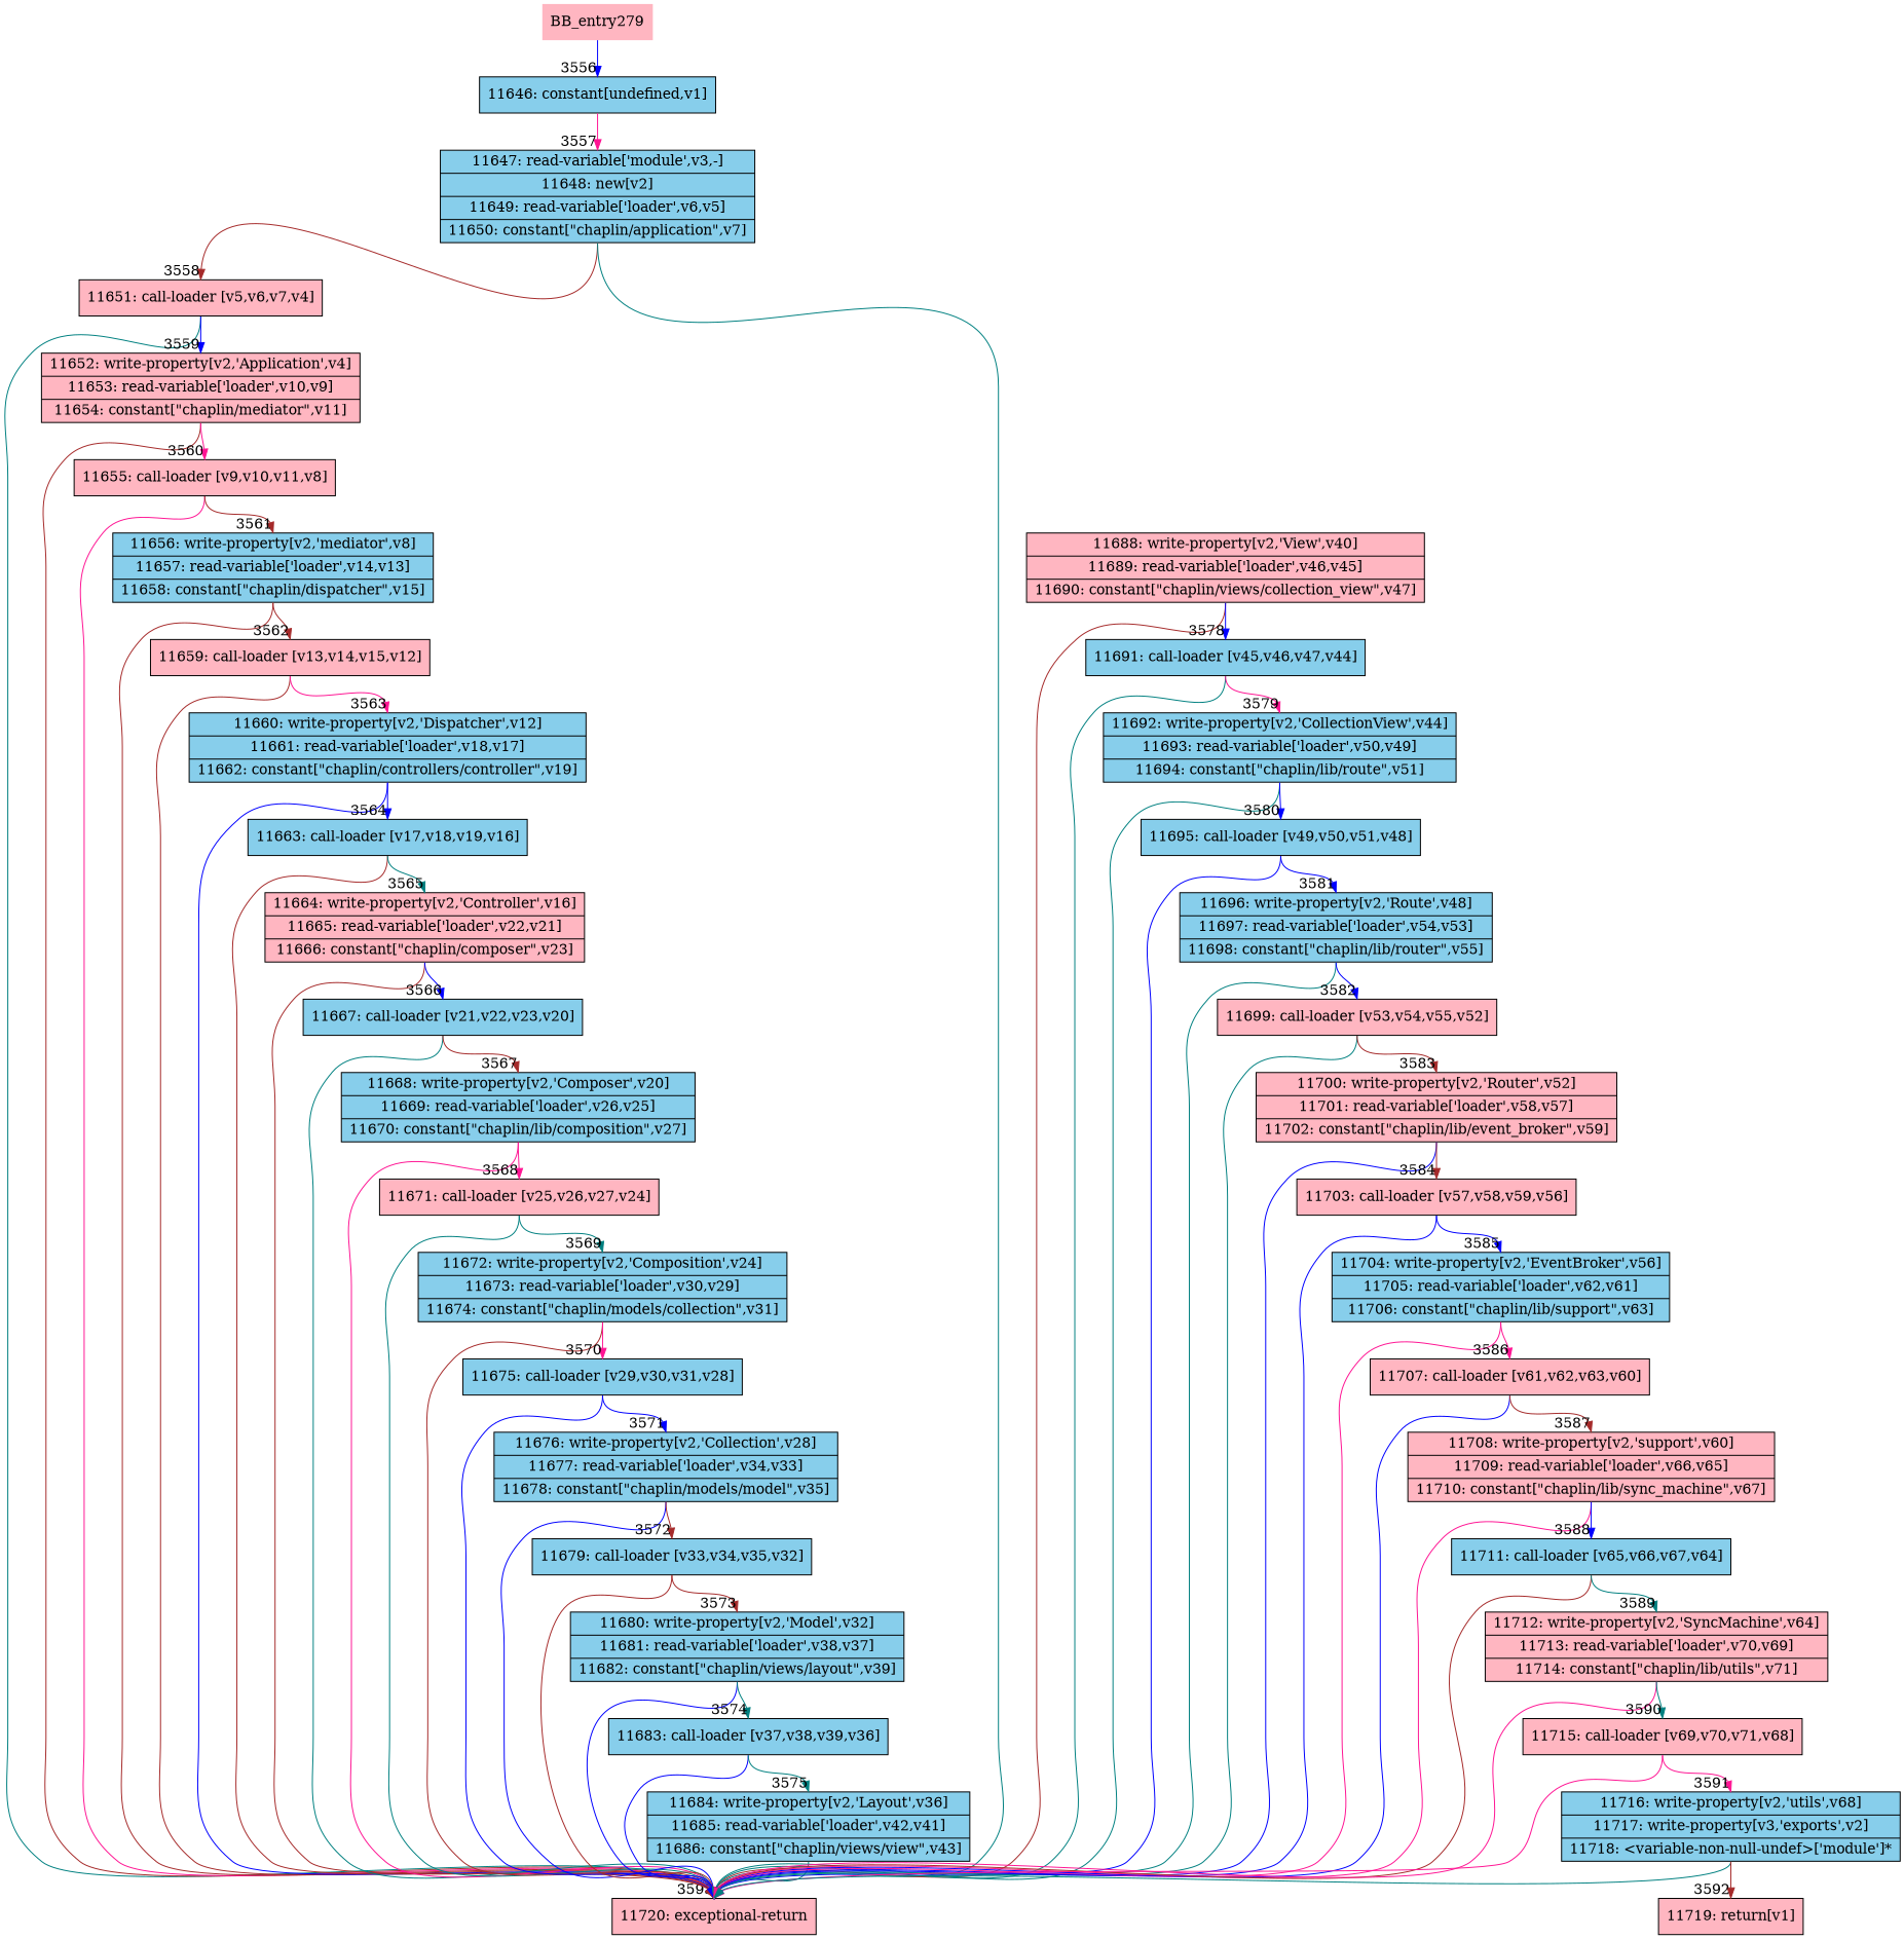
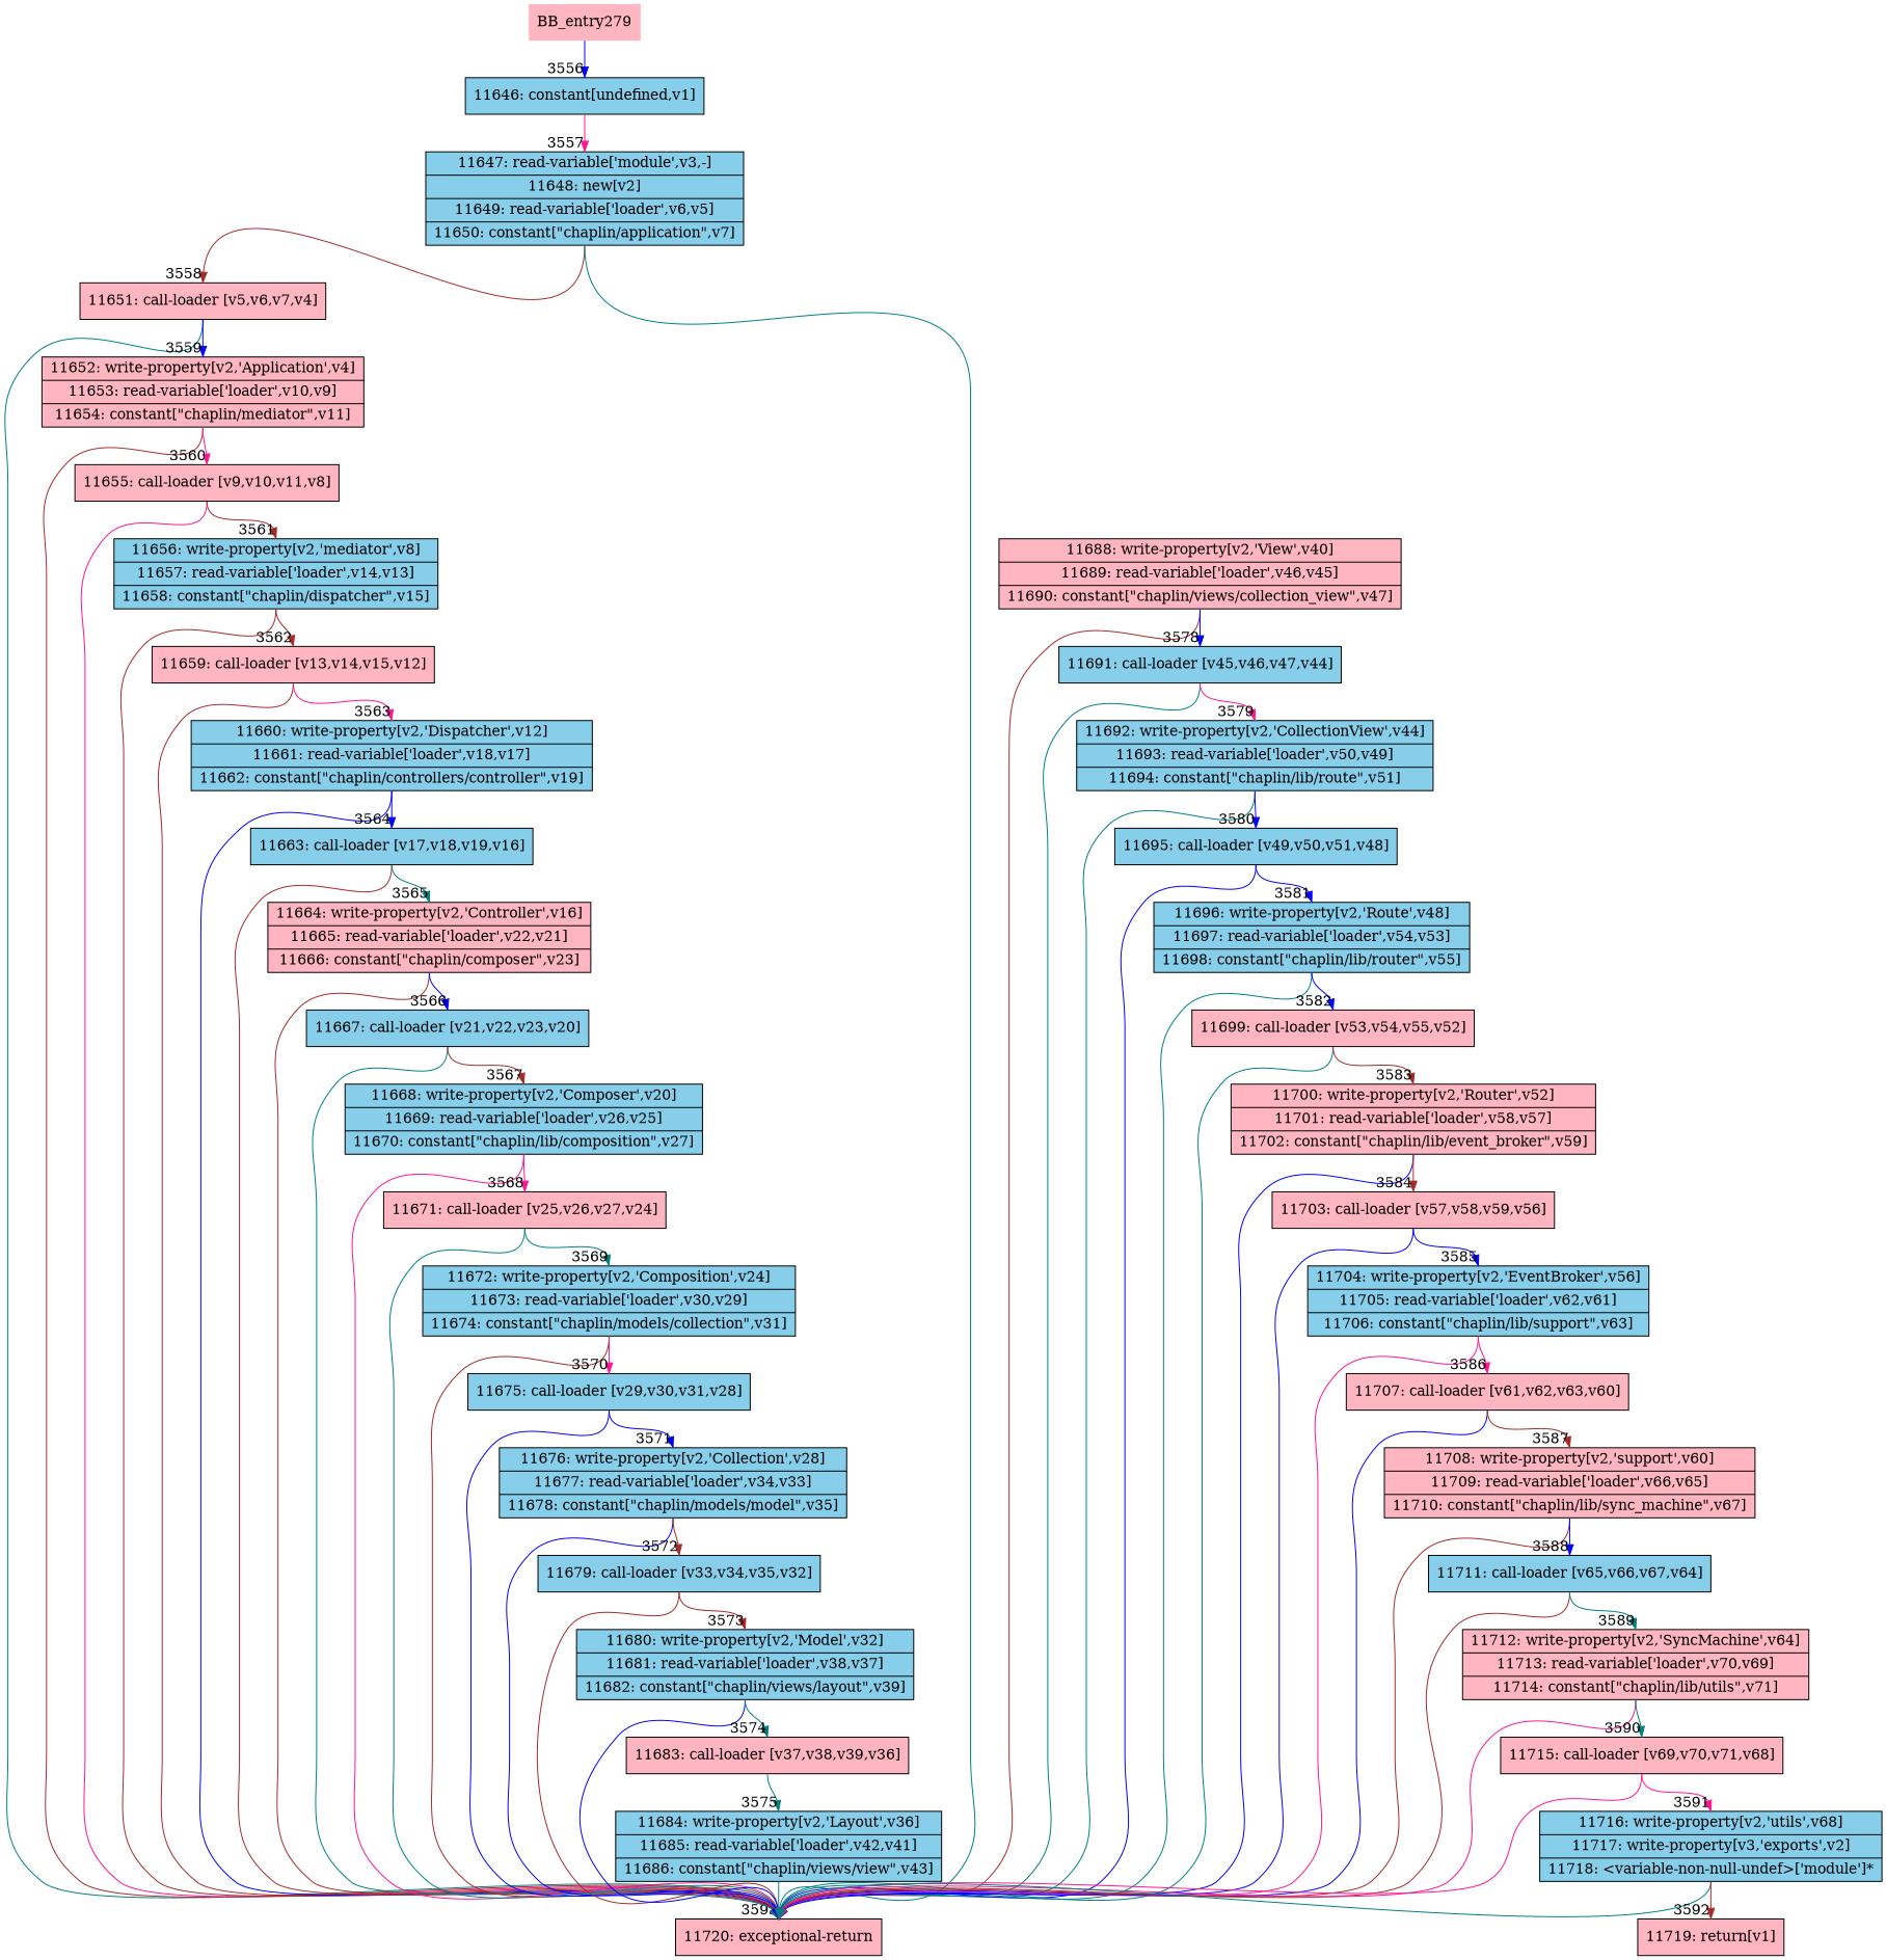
  digraph {
    rankdir=TD
    node [fillcolor=skyblue shape=record style=filled]
    edge [color=blue headport=n tailport=s]
    BB_entry279 [fillcolor=lightpink shape=none]
    n2 [label="{11646: constant[undefined,v1]}"]
    n3 [label="{11647: read-variable['module',v3,-]|11648: new[v2]|11649: read-variable['loader',v6,v5]|11650: constant[\"chaplin/application\",v7]}"]
    n4 [fillcolor=lightpink label="{11651: call-loader [v5,v6,v7,v4]}"]
    n5 [fillcolor=lightpink label="{11720: exceptional-return}"]
    n6 [fillcolor=lightpink label="{11652: write-property[v2,'Application',v4]|11653: read-variable['loader',v10,v9]|11654: constant[\"chaplin/mediator\",v11]}"]
    n7 [fillcolor=lightpink label="{11655: call-loader [v9,v10,v11,v8]}"]
    n8 [label="{11656: write-property[v2,'mediator',v8]|11657: read-variable['loader',v14,v13]|11658: constant[\"chaplin/dispatcher\",v15]}"]
    n9 [fillcolor=lightpink label="{11659: call-loader [v13,v14,v15,v12]}"]
    n10 [label="{11660: write-property[v2,'Dispatcher',v12]|11661: read-variable['loader',v18,v17]|11662: constant[\"chaplin/controllers/controller\",v19]}"]
    n11 [label="{11663: call-loader [v17,v18,v19,v16]}"]
    n12 [fillcolor=lightpink label="{11664: write-property[v2,'Controller',v16]|11665: read-variable['loader',v22,v21]|11666: constant[\"chaplin/composer\",v23]}"]
    n13 [label="{11667: call-loader [v21,v22,v23,v20]}"]
    n14 [label="{11668: write-property[v2,'Composer',v20]|11669: read-variable['loader',v26,v25]|11670: constant[\"chaplin/lib/composition\",v27]}"]
    n15 [fillcolor=lightpink label="{11671: call-loader [v25,v26,v27,v24]}"]
    n16 [label="{11672: write-property[v2,'Composition',v24]|11673: read-variable['loader',v30,v29]|11674: constant[\"chaplin/models/collection\",v31]}"]
    n17 [label="{11675: call-loader [v29,v30,v31,v28]}"]
    n18 [label="{11676: write-property[v2,'Collection',v28]|11677: read-variable['loader',v34,v33]|11678: constant[\"chaplin/models/model\",v35]}"]
    n19 [label="{11679: call-loader [v33,v34,v35,v32]}"]
    n20 [label="{11680: write-property[v2,'Model',v32]|11681: read-variable['loader',v38,v37]|11682: constant[\"chaplin/views/layout\",v39]}"]
-   n21 [label="{11683: call-loader [v37,v38,v39,v36]}"]
+   n21 [fillcolor=lightpink label="{11683: call-loader [v37,v38,v39,v36]}"]
    n22 [label="{11684: write-property[v2,'Layout',v36]|11685: read-variable['loader',v42,v41]|11686: constant[\"chaplin/views/view\",v43]}"]
    n23 [fillcolor=lightpink label="{11688: write-property[v2,'View',v40]|11689: read-variable['loader',v46,v45]|11690: constant[\"chaplin/views/collection_view\",v47]}"]
    n24 [label="{11691: call-loader [v45,v46,v47,v44]}"]
    n25 [label="{11692: write-property[v2,'CollectionView',v44]|11693: read-variable['loader',v50,v49]|11694: constant[\"chaplin/lib/route\",v51]}"]
    n26 [label="{11695: call-loader [v49,v50,v51,v48]}"]
    n27 [label="{11696: write-property[v2,'Route',v48]|11697: read-variable['loader',v54,v53]|11698: constant[\"chaplin/lib/router\",v55]}"]
    n28 [fillcolor=lightpink label="{11699: call-loader [v53,v54,v55,v52]}"]
    n29 [fillcolor=lightpink label="{11700: write-property[v2,'Router',v52]|11701: read-variable['loader',v58,v57]|11702: constant[\"chaplin/lib/event_broker\",v59]}"]
    n30 [fillcolor=lightpink label="{11703: call-loader [v57,v58,v59,v56]}"]
    n31 [label="{11704: write-property[v2,'EventBroker',v56]|11705: read-variable['loader',v62,v61]|11706: constant[\"chaplin/lib/support\",v63]}"]
    n32 [fillcolor=lightpink label="{11707: call-loader [v61,v62,v63,v60]}"]
    n33 [fillcolor=lightpink label="{11708: write-property[v2,'support',v60]|11709: read-variable['loader',v66,v65]|11710: constant[\"chaplin/lib/sync_machine\",v67]}"]
    n34 [label="{11711: call-loader [v65,v66,v67,v64]}"]
    n35 [fillcolor=lightpink label="{11712: write-property[v2,'SyncMachine',v64]|11713: read-variable['loader',v70,v69]|11714: constant[\"chaplin/lib/utils\",v71]}"]
    n36 [fillcolor=lightpink label="{11715: call-loader [v69,v70,v71,v68]}"]
    n37 [label="{11716: write-property[v2,'utils',v68]|11717: write-property[v3,'exports',v2]|11718: \<variable-non-null-undef\>['module']*}"]
    n38 [fillcolor=lightpink label="{11719: return[v1]}"]
    BB_entry279 -> n2 [headlabel="    3556"]
    n2 -> n3 [color=deeppink headlabel="      3557"]
    n3 -> n4 [color=brown headlabel="      3558"]
    n3 -> n5 [color=teal headlabel="      3593"]
    n4 -> n5 [color=teal]
    n4 -> n6 [headlabel="      3559"]
    n6 -> n5 [color=brown]
    n6 -> n7 [color=deeppink headlabel="      3560"]
    n7 -> n5 [color=deeppink]
    n7 -> n8 [color=brown headlabel="      3561"]
    n8 -> n5 [color=brown]
    n8 -> n9 [color=brown headlabel="      3562"]
    n9 -> n5 [color=brown]
    n9 -> n10 [color=deeppink headlabel="      3563"]
    n10 -> n5
    n10 -> n11 [headlabel="      3564"]
    n11 -> n5 [color=brown]
    n11 -> n12 [color=teal headlabel="      3565"]
    n12 -> n5 [color=brown]
    n12 -> n13 [headlabel="      3566"]
    n13 -> n5 [color=teal]
    n13 -> n14 [color=brown headlabel="      3567"]
    n14 -> n5 [color=deeppink]
    n14 -> n15 [color=deeppink headlabel="      3568"]
    n15 -> n5 [color=teal]
    n15 -> n16 [color=teal headlabel="      3569"]
    n16 -> n5 [color=brown]
    n16 -> n17 [color=deeppink headlabel="      3570"]
    n17 -> n5
    n17 -> n18 [headlabel="      3571"]
    n18 -> n5
    n18 -> n19 [color=brown headlabel="      3572"]
    n19 -> n5 [color=brown]
    n19 -> n20 [color=brown headlabel="      3573"]
    n20 -> n5
    n20 -> n21 [color=teal headlabel="      3574"]
-   n21 -> n5
    n21 -> n22 [color=teal headlabel="      3575"]
    n22 -> n5 [color=teal]
    n23 -> n5 [color=brown]
    n23 -> n24 [headlabel="      3578"]
    n24 -> n5 [color=teal]
    n24 -> n25 [color=deeppink headlabel="      3579"]
    n25 -> n5 [color=teal]
    n25 -> n26 [headlabel="      3580"]
    n26 -> n5
    n26 -> n27 [headlabel="      3581"]
    n27 -> n5 [color=teal]
    n27 -> n28 [headlabel="      3582"]
    n28 -> n5 [color=teal]
    n28 -> n29 [color=brown headlabel="      3583"]
    n29 -> n5
    n29 -> n30 [color=brown headlabel="      3584"]
    n30 -> n5
    n30 -> n31 [headlabel="      3585"]
    n31 -> n5 [color=deeppink]
    n31 -> n32 [color=deeppink headlabel="      3586"]
    n32 -> n5
    n32 -> n33 [color=brown headlabel="      3587"]
-   n33 -> n5 [color=deeppink]
+   n33 -> n5 [color=brown]
    n33 -> n34 [headlabel="      3588"]
    n34 -> n5 [color=brown]
    n34 -> n35 [color=teal headlabel="      3589"]
    n35 -> n5 [color=deeppink]
    n35 -> n36 [color=teal headlabel="      3590"]
    n36 -> n5 [color=deeppink]
    n36 -> n37 [color=deeppink headlabel="      3591"]
    n37 -> n5 [color=teal]
    n37 -> n38 [color=brown headlabel="      3592"]
  }
